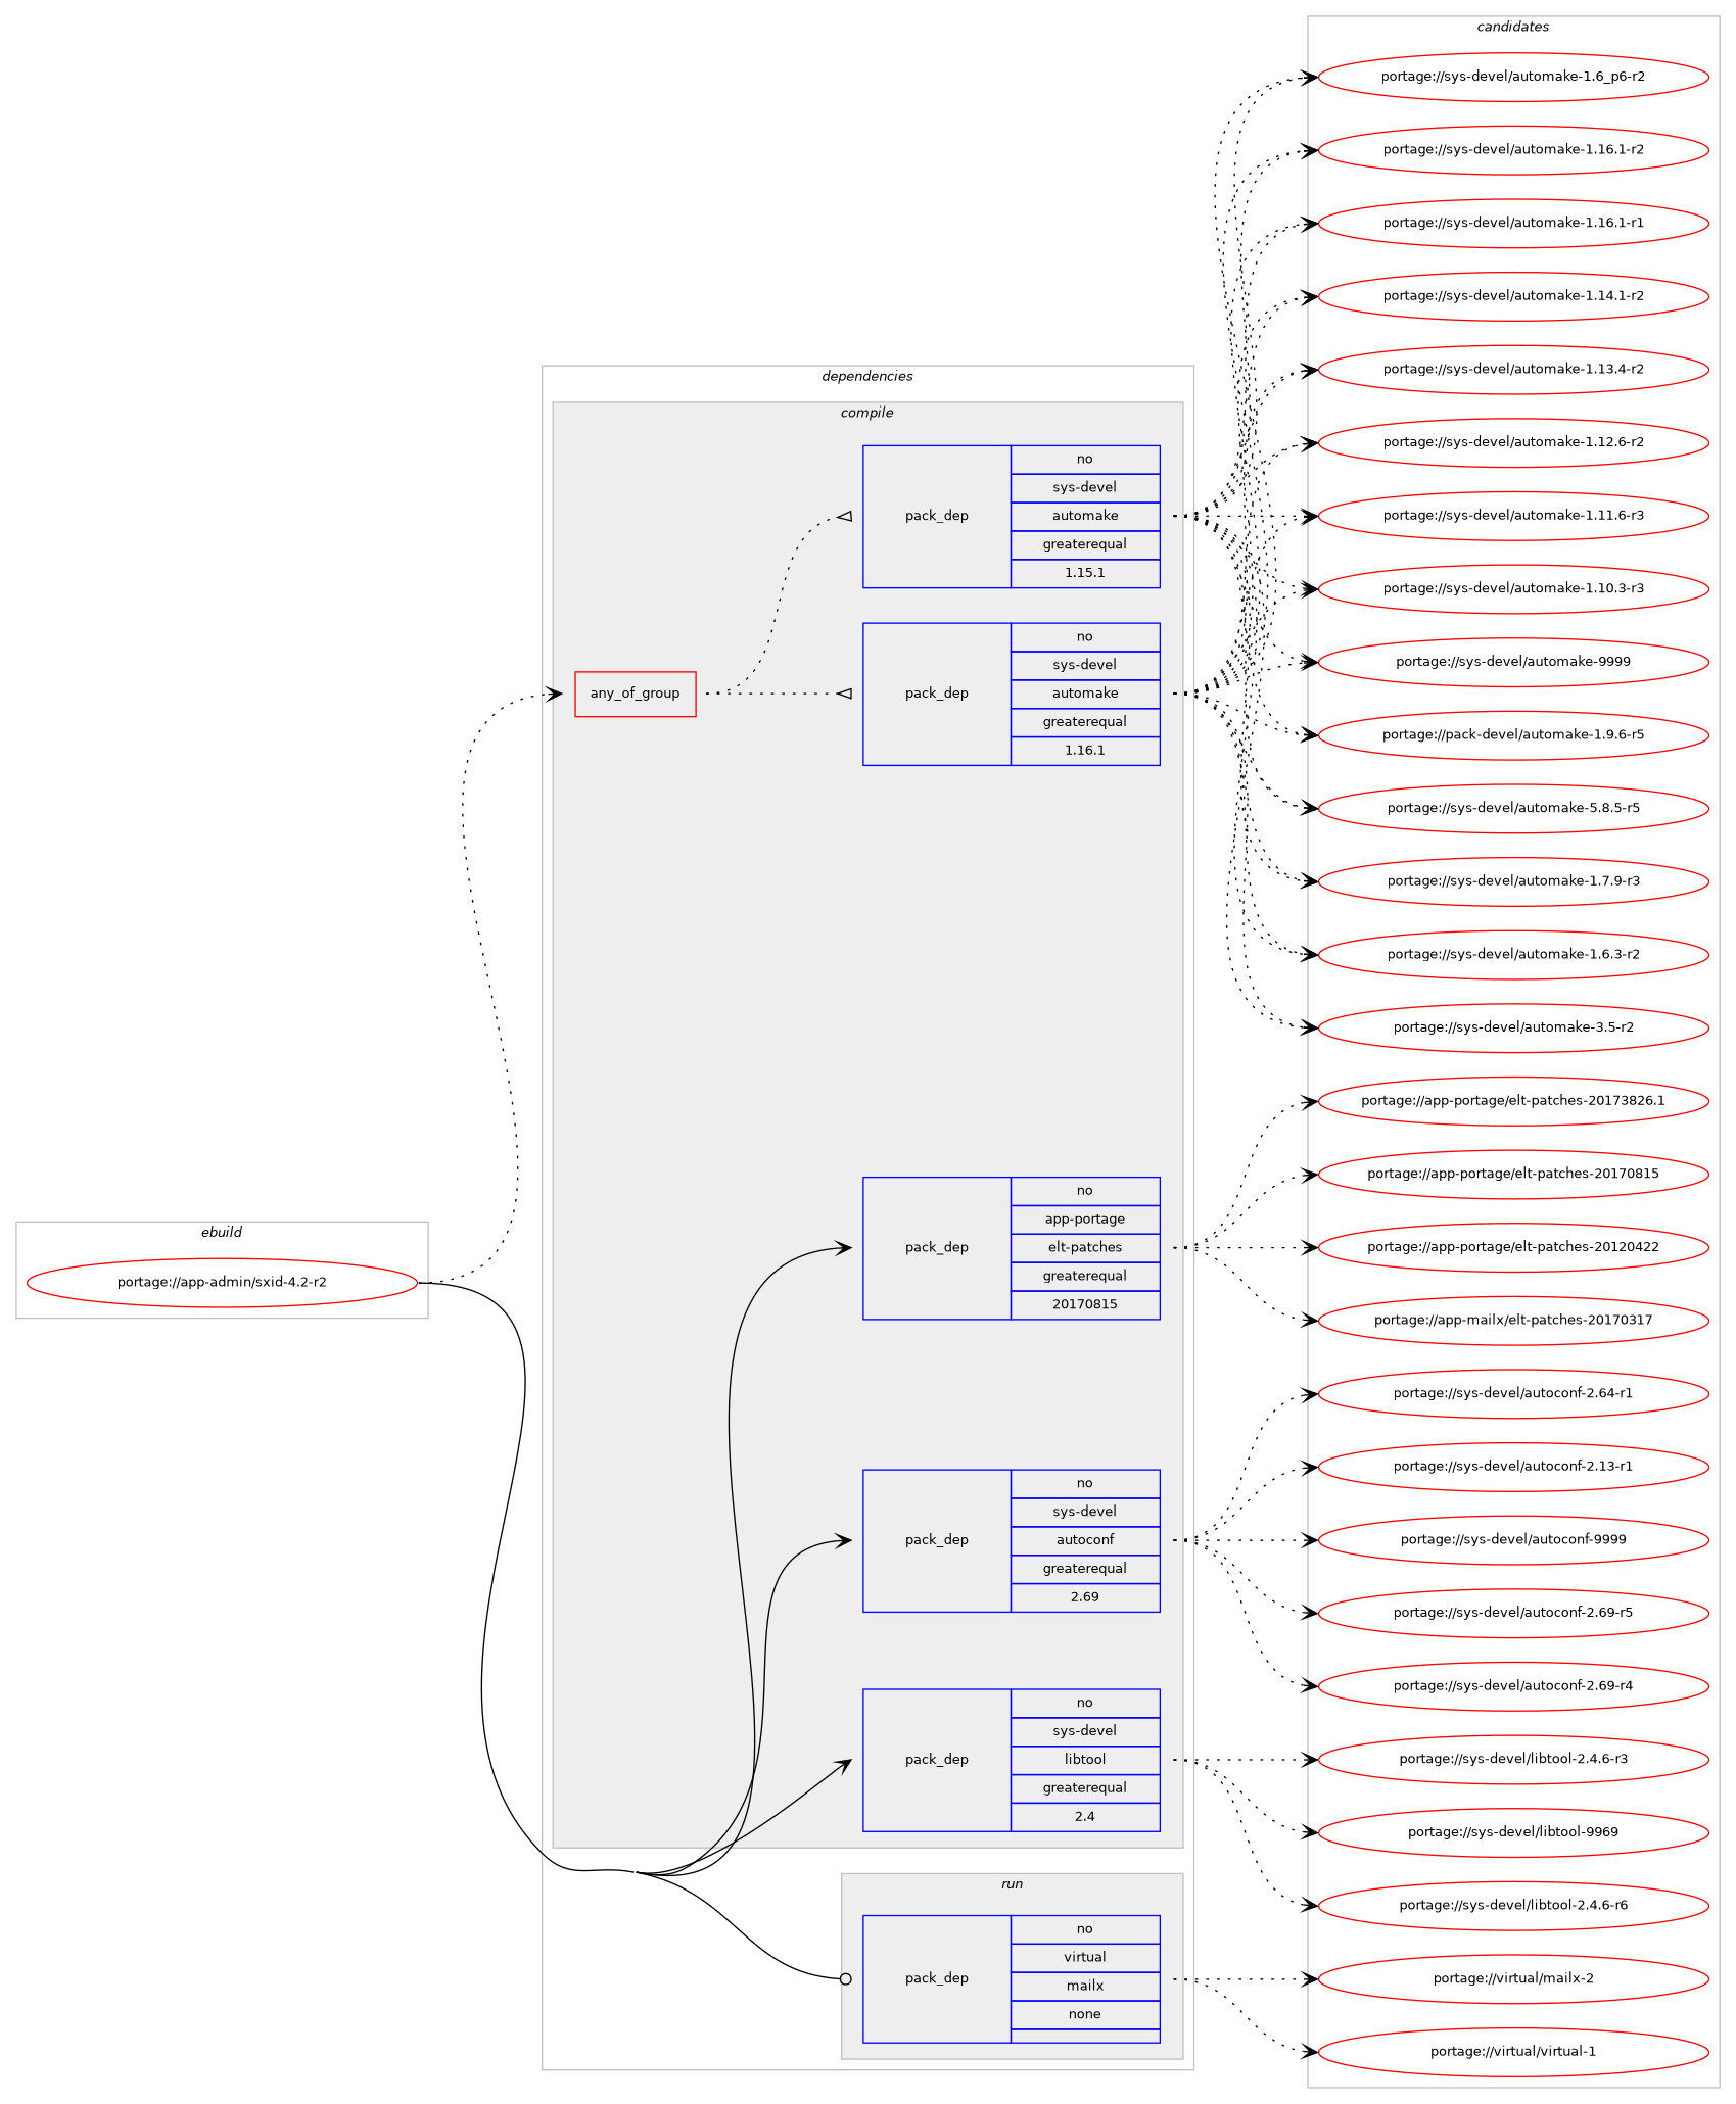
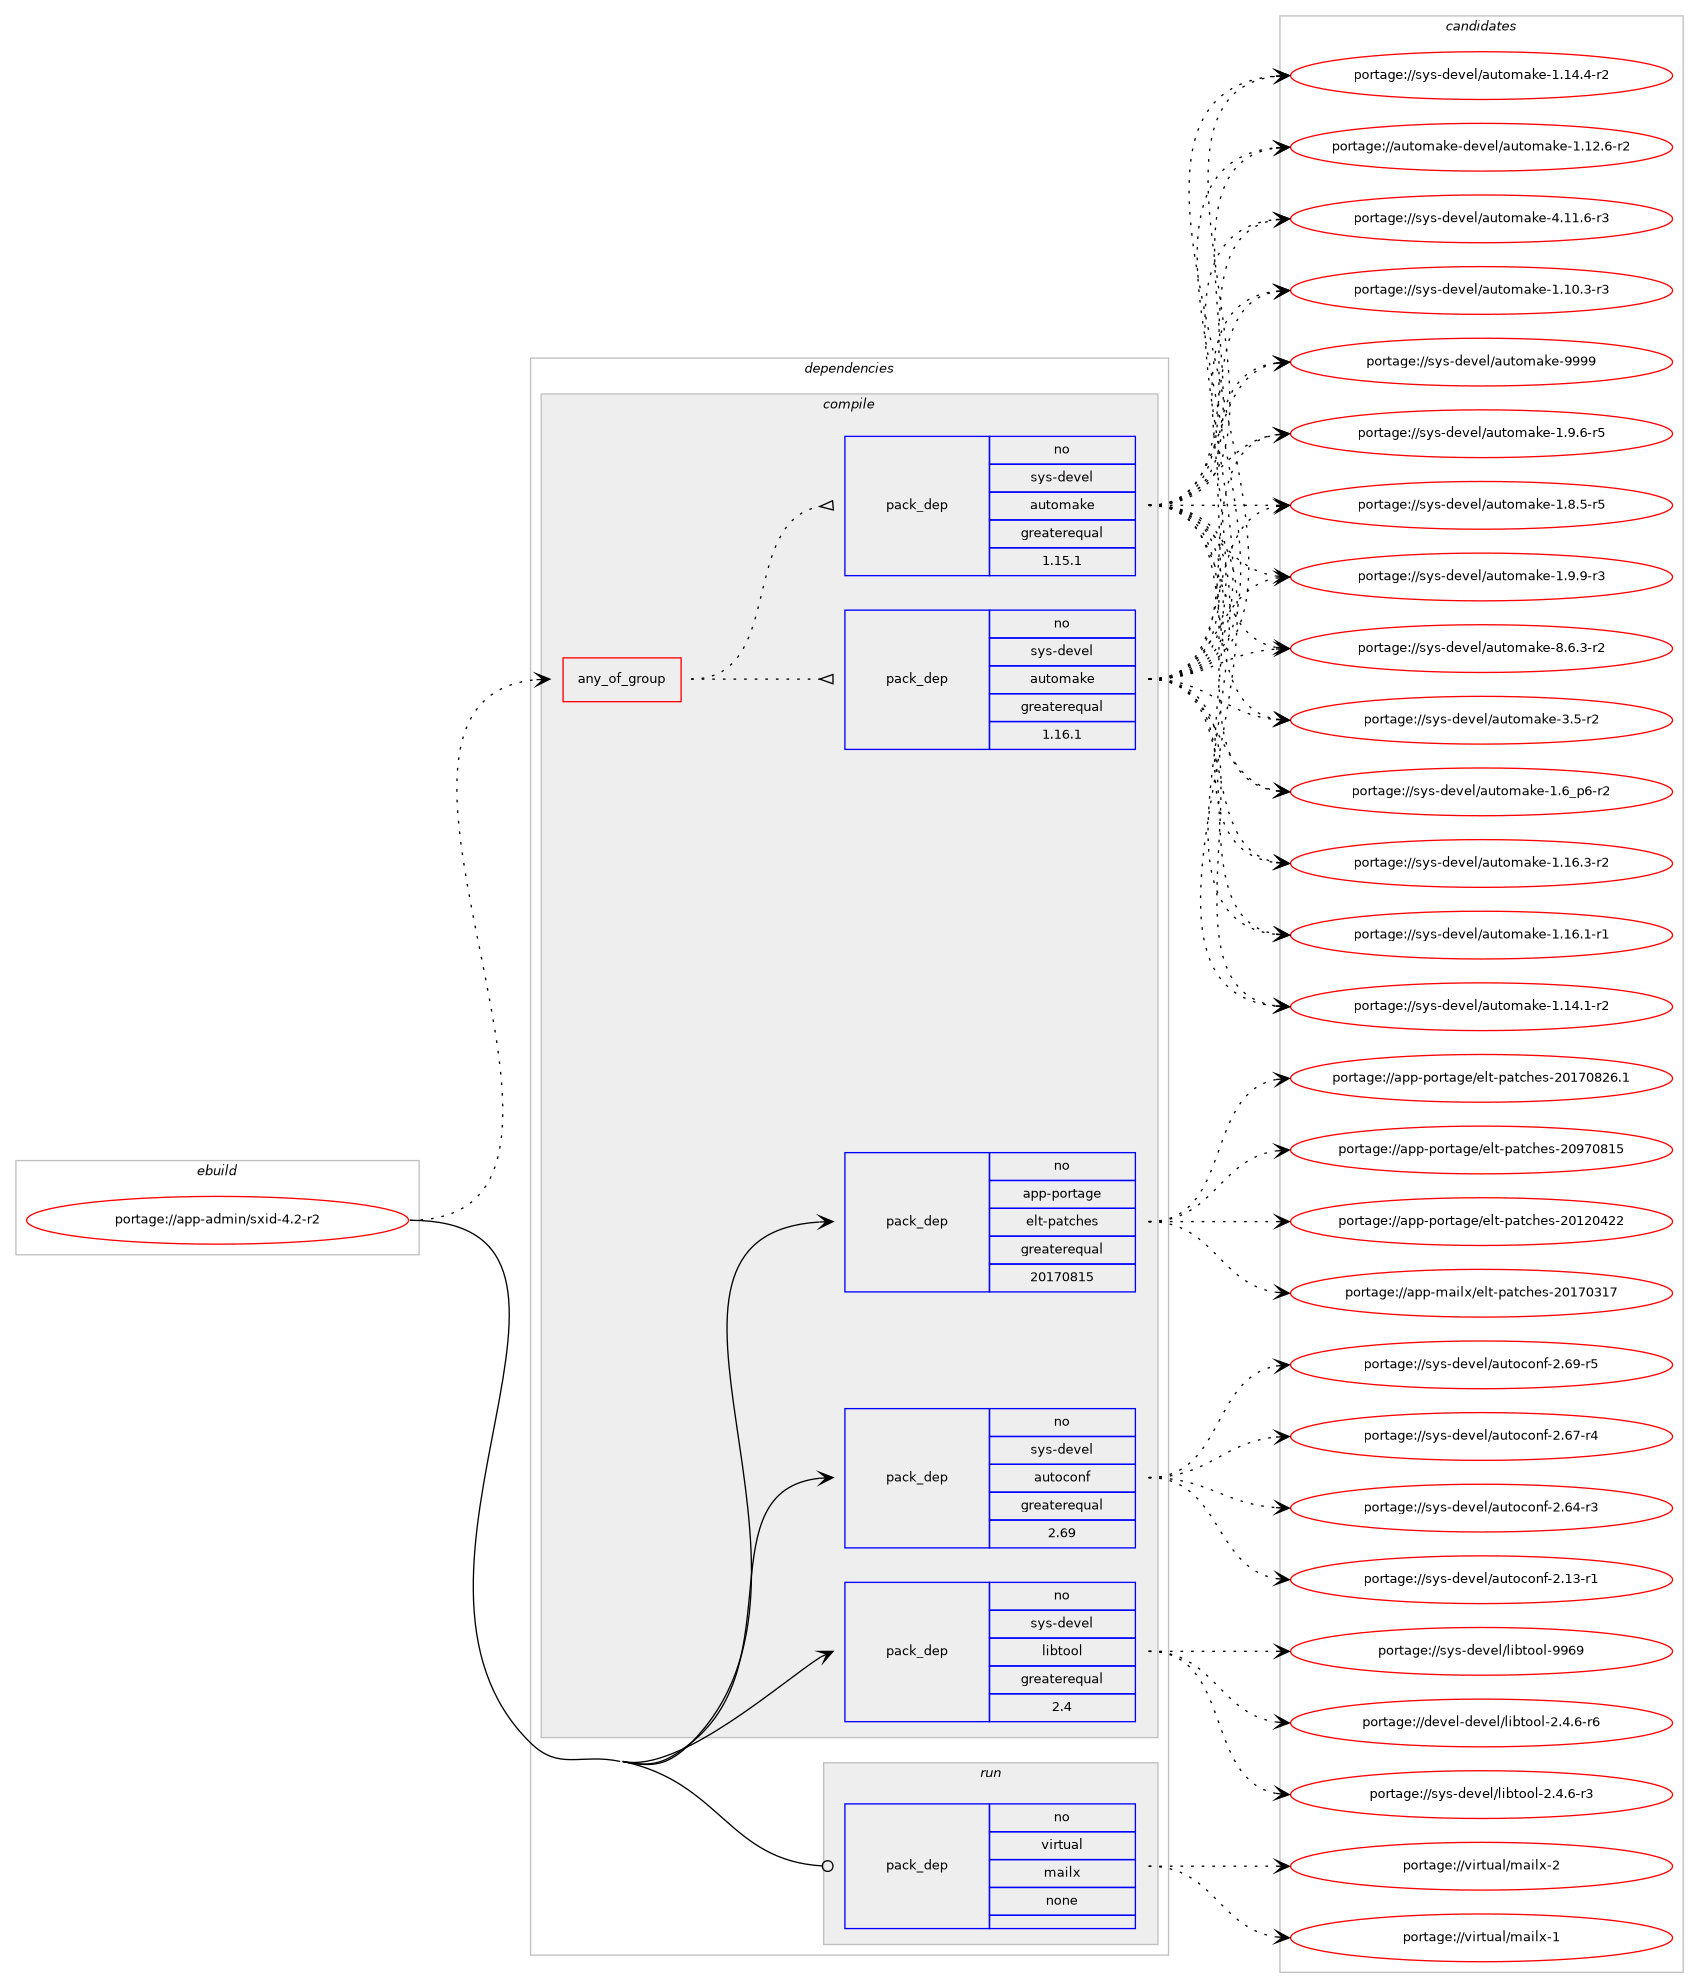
  digraph {
    compound=true
    concentrate=true
    fontname=Helvetica
    fontsize=10
    newrank=true
    rankdir=LR
    ranksep=1.5
    node [color=red fontname=Helvetica fontsize=10]
    edge [arrowhead=vee headport=w style=dotted tailport=e weight=100]
    n1 [label="portage://app-admin/sxid-4.2-r2" width=4]
    n2 [color=blue label=<<TABLE BORDER="0" CELLBORDER="1" CELLSPACING="0" CELLPADDING="4" WIDTH="220"><TR><TD ROWSPAN="6" CELLPADDING="30">pack_dep</TD></TR><TR><TD WIDTH="110">no</TD></TR><TR><TD>sys-devel</TD></TR><TR><TD>automake</TD></TR><TR><TD>greaterequal</TD></TR><TR><TD>1.16.1</TD></TR></TABLE>> shape=none]
    n3 [color=blue label=<<TABLE BORDER="0" CELLBORDER="1" CELLSPACING="0" CELLPADDING="4" WIDTH="220"><TR><TD ROWSPAN="6" CELLPADDING="30">pack_dep</TD></TR><TR><TD WIDTH="110">no</TD></TR><TR><TD>sys-devel</TD></TR><TR><TD>automake</TD></TR><TR><TD>greaterequal</TD></TR><TR><TD>1.15.1</TD></TR></TABLE>> shape=none]
    n4 [label=<<TABLE BORDER="0" CELLBORDER="1" CELLSPACING="0" CELLPADDING="4"><TR><TD CELLPADDING="10">any_of_group</TD></TR></TABLE>> shape=none]
    n5 [color=blue label=<<TABLE BORDER="0" CELLBORDER="1" CELLSPACING="0" CELLPADDING="4" WIDTH="220"><TR><TD ROWSPAN="6" CELLPADDING="30">pack_dep</TD></TR><TR><TD WIDTH="110">no</TD></TR><TR><TD>app-portage</TD></TR><TR><TD>elt-patches</TD></TR><TR><TD>greaterequal</TD></TR><TR><TD>20170815</TD></TR></TABLE>> shape=none]
    n6 [color=blue label=<<TABLE BORDER="0" CELLBORDER="1" CELLSPACING="0" CELLPADDING="4" WIDTH="220"><TR><TD ROWSPAN="6" CELLPADDING="30">pack_dep</TD></TR><TR><TD WIDTH="110">no</TD></TR><TR><TD>sys-devel</TD></TR><TR><TD>autoconf</TD></TR><TR><TD>greaterequal</TD></TR><TR><TD>2.69</TD></TR></TABLE>> shape=none]
    n7 [color=blue label=<<TABLE BORDER="0" CELLBORDER="1" CELLSPACING="0" CELLPADDING="4" WIDTH="220"><TR><TD ROWSPAN="6" CELLPADDING="30">pack_dep</TD></TR><TR><TD WIDTH="110">no</TD></TR><TR><TD>sys-devel</TD></TR><TR><TD>libtool</TD></TR><TR><TD>greaterequal</TD></TR><TR><TD>2.4</TD></TR></TABLE>> shape=none]
    n8 [color=blue label=<<TABLE BORDER="0" CELLBORDER="1" CELLSPACING="0" CELLPADDING="4" WIDTH="220"><TR><TD ROWSPAN="6" CELLPADDING="30">pack_dep</TD></TR><TR><TD WIDTH="110">no</TD></TR><TR><TD>virtual</TD></TR><TR><TD>mailx</TD></TR><TR><TD>none</TD></TR><TR><TD></TD></TR></TABLE>> shape=none]
    n9 [label="portage://sys-devel/automake-9999" width=4]
-   n10 [label="portage://pack-devel/automake-1.9.6-r5" width=4]
-   n11 [label="portage://sys-devel/automake-5.8.5-r5" width=4]
-   n12 [label="portage://sys-devel/automake-1.7.9-r3" width=4]
-   n13 [label="portage://sys-devel/automake-1.6.3-r2" width=4]
+   n10 [label="portage://sys-devel/automake-1.9.6-r5" width=4]
+   n11 [label="portage://sys-devel/automake-1.8.5-r5" width=4]
+   n12 [label="portage://sys-devel/automake-1.9.9-r3" width=4]
+   n13 [label="portage://sys-devel/automake-8.6.3-r2" width=4]
    n14 [label="portage://sys-devel/automake-3.5-r2" width=4]
    n15 [label="portage://sys-devel/automake-1.6_p6-r2" width=4]
-   n16 [label="portage://sys-devel/automake-1.16.1-r2" width=4]
+   n16 [label="portage://sys-devel/automake-1.16.3-r2" width=4]
    n17 [label="portage://sys-devel/automake-1.16.1-r1" width=4]
    n18 [label="portage://sys-devel/automake-1.14.1-r2" width=4]
-   n19 [label="portage://sys-devel/automake-1.13.4-r2" width=4]
-   n20 [label="portage://sys-devel/automake-1.12.6-r2" width=4]
-   n21 [label="portage://sys-devel/automake-1.11.6-r3" width=4]
+   n19 [label="portage://sys-devel/automake-1.14.4-r2" width=4]
+   n20 [label="portage://automake-devel/automake-1.12.6-r2" width=4]
+   n21 [label="portage://sys-devel/automake-4.11.6-r3" width=4]
    n22 [label="portage://sys-devel/automake-1.10.3-r3" width=4]
-   n23 [label="portage://app-portage/elt-patches-20173826.1" width=4]
-   n24 [label="portage://app-portage/elt-patches-20170815" width=4]
+   n23 [label="portage://app-portage/elt-patches-20170826.1" width=4]
+   n24 [label="portage://app-portage/elt-patches-20970815" width=4]
    n25 [label="portage://app-portage/elt-patches-20120422" width=4]
    n26 [label="portage://app-mailx/elt-patches-20170317" width=4]
-   n27 [label="portage://sys-devel/autoconf-9999" width=4]
    n28 [label="portage://sys-devel/autoconf-2.69-r5" width=4]
-   n29 [label="portage://sys-devel/autoconf-2.69-r4" width=4]
-   n30 [label="portage://sys-devel/autoconf-2.64-r1" width=4]
+   n29 [label="portage://sys-devel/autoconf-2.67-r4" width=4]
+   n30 [label="portage://sys-devel/autoconf-2.64-r3" width=4]
    n31 [label="portage://sys-devel/autoconf-2.13-r1" width=4]
    n32 [label="portage://sys-devel/libtool-9969" width=4]
-   n33 [label="portage://sys-devel/libtool-2.4.6-r6" width=4]
+   n33 [label="portage://devel-devel/libtool-2.4.6-r6" width=4]
    n34 [label="portage://sys-devel/libtool-2.4.6-r3" width=4]
    n35 [label="portage://virtual/mailx-2" width=4]
-   n36 [label="portage://virtual/virtual-1" width=4]
+   n36 [label="portage://virtual/mailx-1" width=4]
    subgraph cluster_1 {
      color=gray
      label=<<i>ebuild</i>>
      n1
    }
    subgraph cluster_2 {
      color=gray
      label=<<i>dependencies</i>>
      subgraph cluster_3 {
        color=gray
        fillcolor="#eeeeee"
        label=<<i>compile</i>>
        style=filled
        subgraph sub_4 {
          color=gray
          fillcolor="#eeeeee"
          label=<<i>compile</i>>
          style=filled
          n4
          subgraph sub_5 {
            color=gray
            fillcolor="#eeeeee"
            label=<<i>compile</i>>
            style=filled
            n2
          }
          subgraph sub_6 {
            color=gray
            fillcolor="#eeeeee"
            label=<<i>compile</i>>
            style=filled
            n3
          }
        }
        subgraph sub_7 {
          color=gray
          fillcolor="#eeeeee"
          label=<<i>compile</i>>
          style=filled
          n5
        }
        subgraph sub_8 {
          color=gray
          fillcolor="#eeeeee"
          label=<<i>compile</i>>
          style=filled
          n6
        }
        subgraph sub_9 {
          color=gray
          fillcolor="#eeeeee"
          label=<<i>compile</i>>
          style=filled
          n7
        }
      }
      subgraph cluster_10 {
        color=gray
        fillcolor="#eeeeee"
        label=<<i>compile and run</i>>
        style=filled
      }
      subgraph cluster_11 {
        color=gray
        fillcolor="#eeeeee"
        label=<<i>run</i>>
        style=filled
        subgraph sub_12 {
          color=gray
          fillcolor="#eeeeee"
          label=<<i>run</i>>
          style=filled
          n8
        }
      }
    }
    subgraph cluster_13 {
      color=gray
      label=<<i>candidates</i>>
      rank=same
      subgraph sub_14 {
        color=black
        label=<<i>candidates</i>>
        nodesep=1
        rank=same
        n9
        n10
        n11
        n12
        n13
        n14
        n15
        n16
        n17
        n18
        n19
        n20
        n21
        n22
      }
      subgraph sub_15 {
        color=black
        label=<<i>candidates</i>>
        nodesep=1
        rank=same
        n9
        n10
        n11
        n12
        n13
        n14
        n15
        n16
        n17
        n18
        n19
        n20
        n21
        n22
      }
      subgraph sub_16 {
        color=black
        label=<<i>candidates</i>>
        nodesep=1
        rank=same
        n23
        n24
        n25
        n26
      }
      subgraph sub_17 {
        color=black
        label=<<i>candidates</i>>
        nodesep=1
        rank=same
-       n27
        n28
        n29
        n30
        n31
      }
      subgraph sub_18 {
        color=black
        label=<<i>candidates</i>>
        nodesep=1
        rank=same
        n32
        n33
        n34
      }
      subgraph sub_19 {
        color=black
        label=<<i>candidates</i>>
        nodesep=1
        rank=same
        n35
        n36
      }
    }
    n1 -> n4 [weight=20]
    n1 -> n5 [style=solid weight=20]
    n1 -> n6 [style=solid weight=20]
    n1 -> n7 [style=solid weight=20]
    n1 -> n8 [arrowhead=odot style=solid weight=20]
    n2 -> n9
    n2 -> n10
    n2 -> n11
    n2 -> n12
    n2 -> n13
    n2 -> n14
    n2 -> n15
    n2 -> n16
    n2 -> n17
    n2 -> n18
    n2 -> n19
    n2 -> n20
    n2 -> n21
    n2 -> n22
    n3 -> n9
    n3 -> n10
    n3 -> n11
    n3 -> n12
    n3 -> n13
    n3 -> n14
    n3 -> n15
    n3 -> n16
    n3 -> n17
    n3 -> n18
    n3 -> n19
    n3 -> n20
    n3 -> n21
    n3 -> n22
    n4 -> n2 [arrowhead=oinv weight=20]
    n4 -> n3 [arrowhead=oinv weight=20]
    n5 -> n23
    n5 -> n24
    n5 -> n25
    n5 -> n26
-   n6 -> n27
    n6 -> n28
    n6 -> n29
    n6 -> n30
    n6 -> n31
    n7 -> n32
    n7 -> n33
    n7 -> n34
    n8 -> n35
    n8 -> n36
  }
